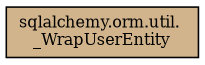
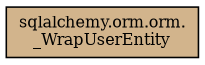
  digraph {
    rankdir=LR
    fontname="DejaVu Serif"
-   n1 [color=black fillcolor=tan fontname="DejaVu Serif" fontsize=10 height=0.2 label="sqlalchemy.orm.util.\l_WrapUserEntity" shape=record style=filled width=0.4]
+   n1 [color=black fillcolor=tan fontname="DejaVu Serif" fontsize=10 height=0.2 label="sqlalchemy.orm.orm.\l_WrapUserEntity" shape=record style=filled width=0.4]
  }
